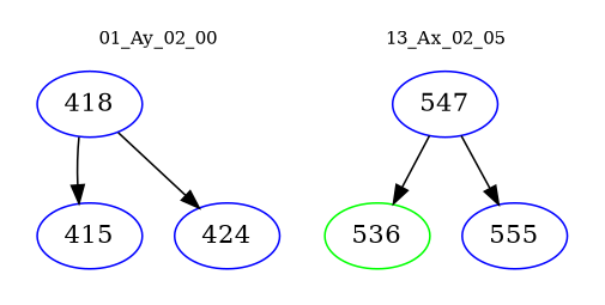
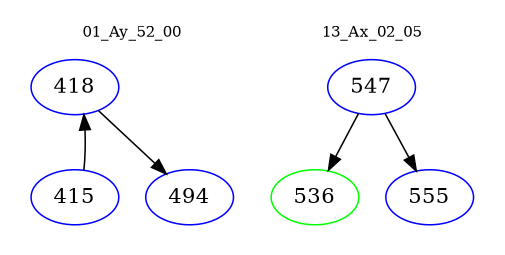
  digraph {
    node [color=blue]
    edge [color=black]
    n1 [label=418]
    n2 [label=415]
-   n3 [label=424]
+   n3 [label=494]
    n4 [label=547]
    n5 [color=green label=536]
    n6 [label=555]
    subgraph cluster_1 {
      color=white
      fontsize=10
-     label="01_Ay_02_00"
+     label="01_Ay_52_00"
      n1
      n2
      n3
    }
    subgraph cluster_2 {
      color=white
      fontsize=10
      label="13_Ax_02_05"
      n4
      n5
      n6
    }
-   n1 -> n2
+   n2 -> n1
    n1 -> n3
    n4 -> n5
    n4 -> n6
  }
